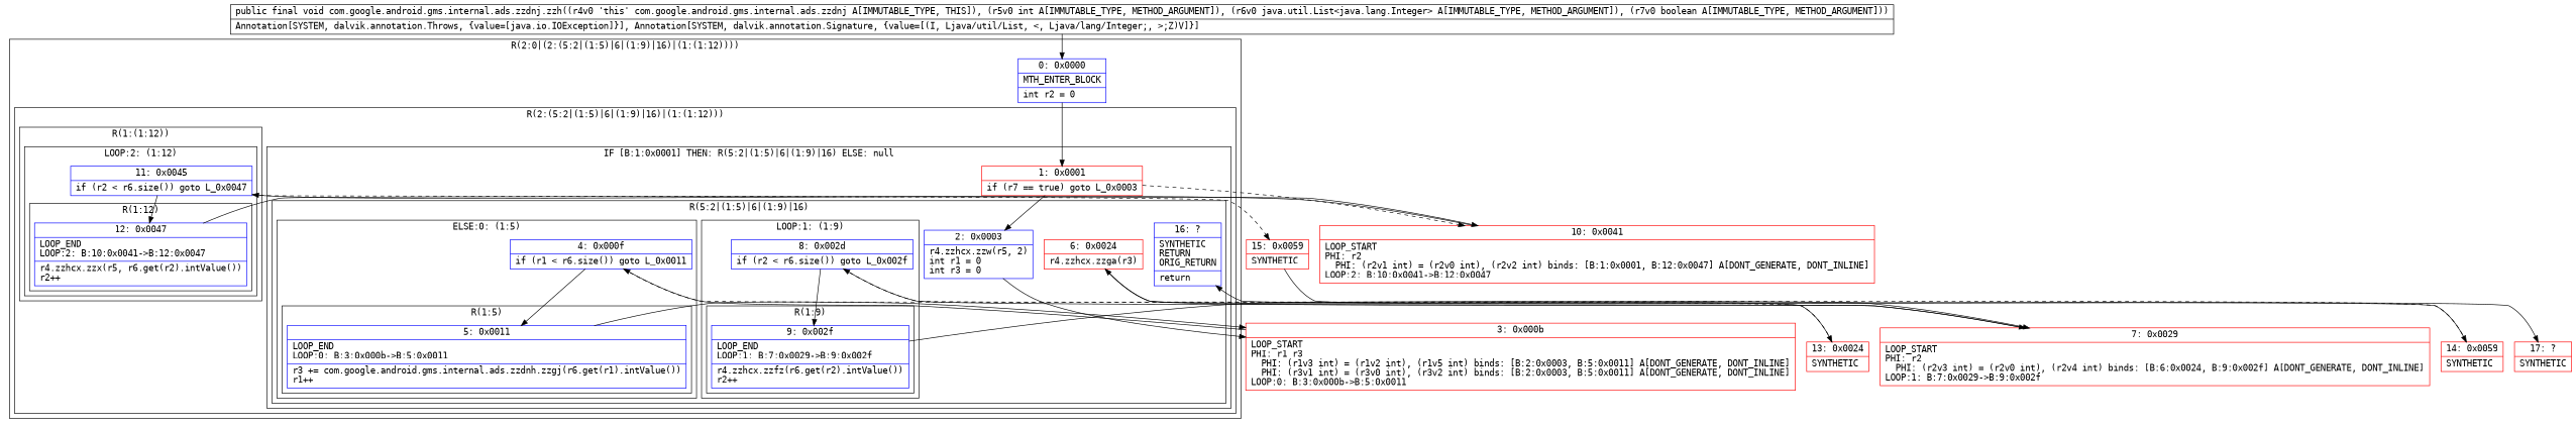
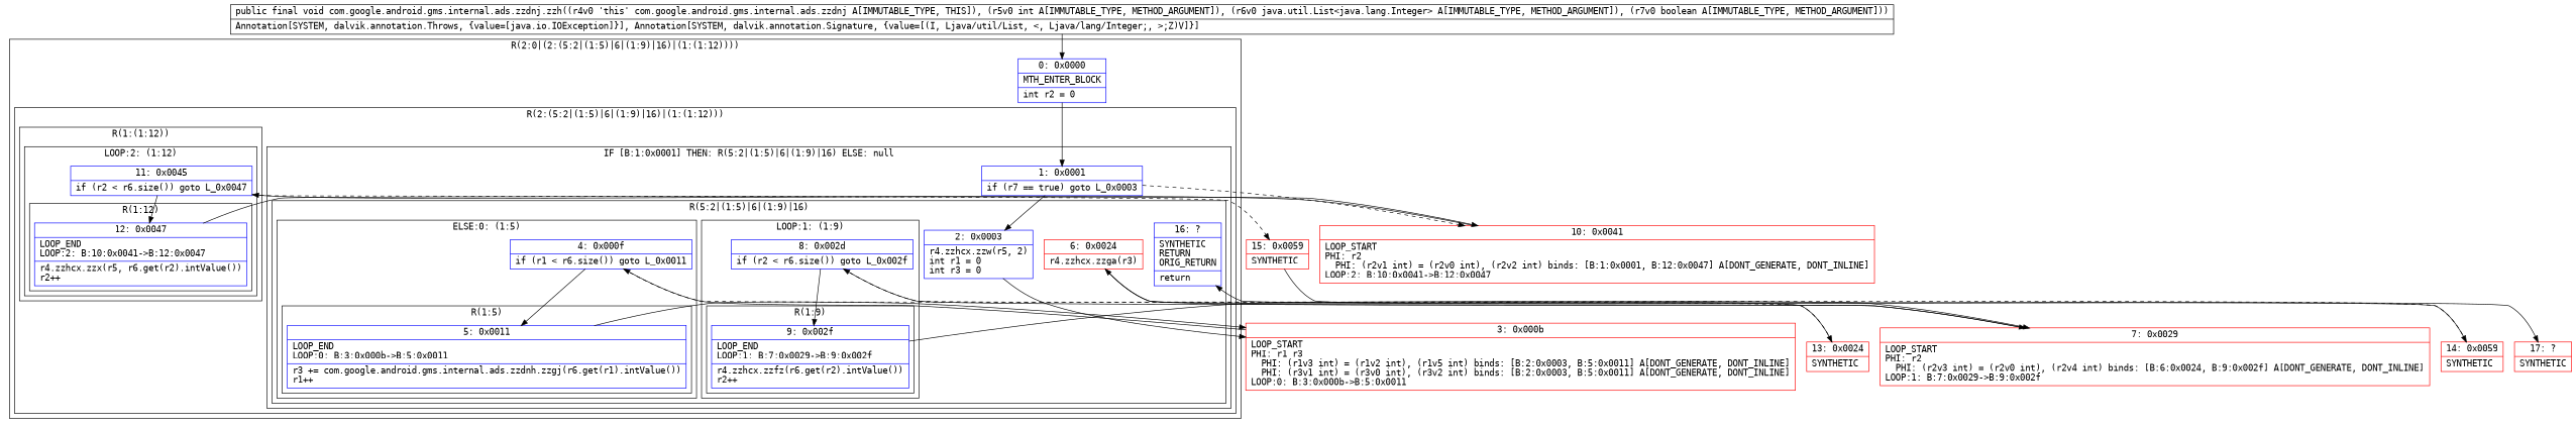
  digraph {
    fontname="DejaVu Sans Mono"
    node [color=blue fontname="DejaVu Sans Mono" shape=record]
    edge [fontname="DejaVu Sans Mono"]
    n1 [label="{5\:\ 0x0011|LOOP_END\lLOOP:0: B:3:0x000b\-\>B:5:0x0011\l|r3 += com.google.android.gms.internal.ads.zzdnh.zzgj(r6.get(r1).intValue())\lr1++\l}"]
    n2 [label="{4\:\ 0x000f|if (r1 \< r6.size()) goto L_0x0011\l}"]
    n3 [label="{9\:\ 0x002f|LOOP_END\lLOOP:1: B:7:0x0029\-\>B:9:0x002f\l|r4.zzhcx.zzfz(r6.get(r2).intValue())\lr2++\l}"]
    n4 [label="{8\:\ 0x002d|if (r2 \< r6.size()) goto L_0x002f\l}"]
    n5 [label="{2\:\ 0x0003|r4.zzhcx.zzw(r5, 2)\lint r1 = 0\lint r3 = 0\l}"]
    n6 [color=red label="{6\:\ 0x0024|r4.zzhcx.zzga(r3)\l}"]
    n7 [label="{16\:\ ?|SYNTHETIC\lRETURN\lORIG_RETURN\l|return\l}"]
-   n8 [color=red label="{1\:\ 0x0001|if (r7 == true) goto L_0x0003\l}"]
+   n8 [label="{1\:\ 0x0001|if (r7 == true) goto L_0x0003\l}"]
    n9 [label="{12\:\ 0x0047|LOOP_END\lLOOP:2: B:10:0x0041\-\>B:12:0x0047\l|r4.zzhcx.zzx(r5, r6.get(r2).intValue())\lr2++\l}"]
    n10 [label="{11\:\ 0x0045|if (r2 \< r6.size()) goto L_0x0047\l}"]
    n11 [label="{0\:\ 0x0000|MTH_ENTER_BLOCK\l|int r2 = 0\l}"]
    n12 [color=red label="{3\:\ 0x000b|LOOP_START\lPHI: r1 r3 \l  PHI: (r1v3 int) = (r1v2 int), (r1v5 int) binds: [B:2:0x0003, B:5:0x0011] A[DONT_GENERATE, DONT_INLINE]\l  PHI: (r3v1 int) = (r3v0 int), (r3v2 int) binds: [B:2:0x0003, B:5:0x0011] A[DONT_GENERATE, DONT_INLINE]\lLOOP:0: B:3:0x000b\-\>B:5:0x0011\l}"]
    n13 [color=red label="{13\:\ 0x0024|SYNTHETIC\l}"]
    n14 [color=red label="{7\:\ 0x0029|LOOP_START\lPHI: r2 \l  PHI: (r2v3 int) = (r2v0 int), (r2v4 int) binds: [B:6:0x0024, B:9:0x002f] A[DONT_GENERATE, DONT_INLINE]\lLOOP:1: B:7:0x0029\-\>B:9:0x002f\l}"]
    n15 [color=red label="{14\:\ 0x0059|SYNTHETIC\l}"]
    n16 [color=red label="{10\:\ 0x0041|LOOP_START\lPHI: r2 \l  PHI: (r2v1 int) = (r2v0 int), (r2v2 int) binds: [B:1:0x0001, B:12:0x0047] A[DONT_GENERATE, DONT_INLINE]\lLOOP:2: B:10:0x0041\-\>B:12:0x0047\l}"]
    n17 [color=red label="{15\:\ 0x0059|SYNTHETIC\l}"]
    n18 [color=red label="{17\:\ ?|SYNTHETIC\l}"]
    n19 [label="{public final void com.google.android.gms.internal.ads.zzdnj.zzh((r4v0 'this' com.google.android.gms.internal.ads.zzdnj A[IMMUTABLE_TYPE, THIS]), (r5v0 int A[IMMUTABLE_TYPE, METHOD_ARGUMENT]), (r6v0 java.util.List\<java.lang.Integer\> A[IMMUTABLE_TYPE, METHOD_ARGUMENT]), (r7v0 boolean A[IMMUTABLE_TYPE, METHOD_ARGUMENT]))  | Annotation[SYSTEM, dalvik.annotation.Throws, \{value=[java.io.IOException]\}], Annotation[SYSTEM, dalvik.annotation.Signature, \{value=[(I, Ljava\/util\/List, \<, Ljava\/lang\/Integer;, \>;Z)V]\}]\l}" color=""]
    subgraph cluster_1 {
      label="R(2:0|(2:(5:2|(1:5)|6|(1:9)|16)|(1:(1:12))))"
      n11
      subgraph cluster_2 {
        label="R(2:(5:2|(1:5)|6|(1:9)|16)|(1:(1:12)))"
        subgraph cluster_3 {
          label="IF [B:1:0x0001] THEN: R(5:2|(1:5)|6|(1:9)|16) ELSE: null"
          n8
          subgraph cluster_4 {
            label="R(5:2|(1:5)|6|(1:9)|16)"
            n5
            n6
            n7
            subgraph cluster_5 {
              label="ELSE:0: (1:5)"
              n2
              subgraph cluster_6 {
                label="R(1:5)"
                n1
              }
            }
            subgraph cluster_7 {
              label="LOOP:1: (1:9)"
              n4
              subgraph cluster_8 {
                label="R(1:9)"
                n3
              }
            }
          }
        }
        subgraph cluster_9 {
          label="R(1:(1:12))"
          subgraph cluster_10 {
            label="LOOP:2: (1:12)"
            n10
            subgraph cluster_11 {
              label="R(1:12)"
              n9
            }
          }
        }
      }
    }
    n1 -> n12
    n2 -> n1
    n2 -> n13 [style=dashed]
    n3 -> n14
    n4 -> n3
    n4 -> n15 [style=dashed]
    n5 -> n12
    n6 -> n14
    n8 -> n5
    n8 -> n16 [style=dashed]
    n9 -> n16
    n10 -> n9
    n10 -> n17 [style=dashed]
    n11 -> n8
    n12 -> n2
    n13 -> n6
    n14 -> n4
    n15 -> n7
    n16 -> n10
    n17 -> n18
    n19 -> n11
  }
